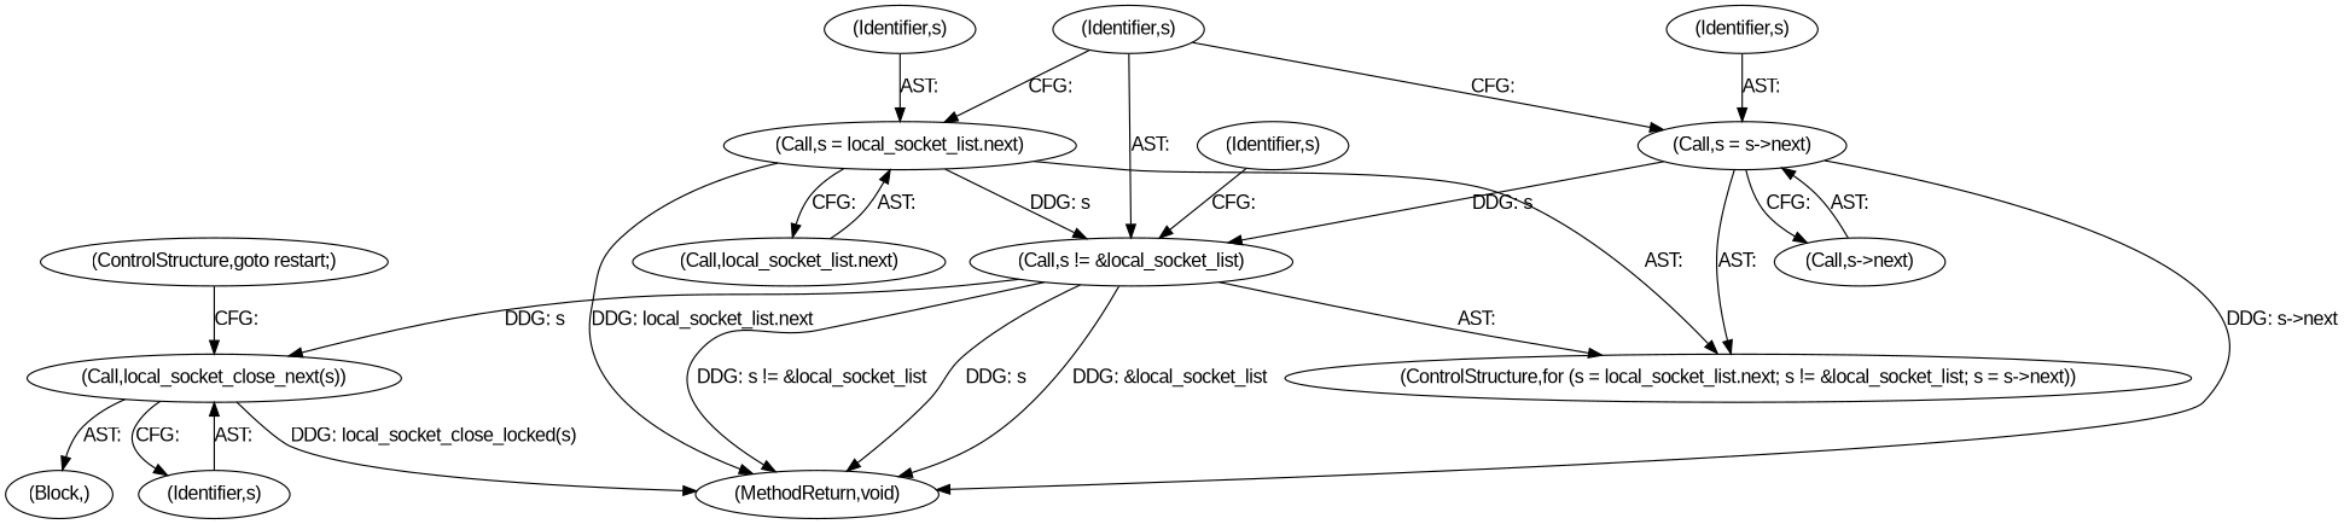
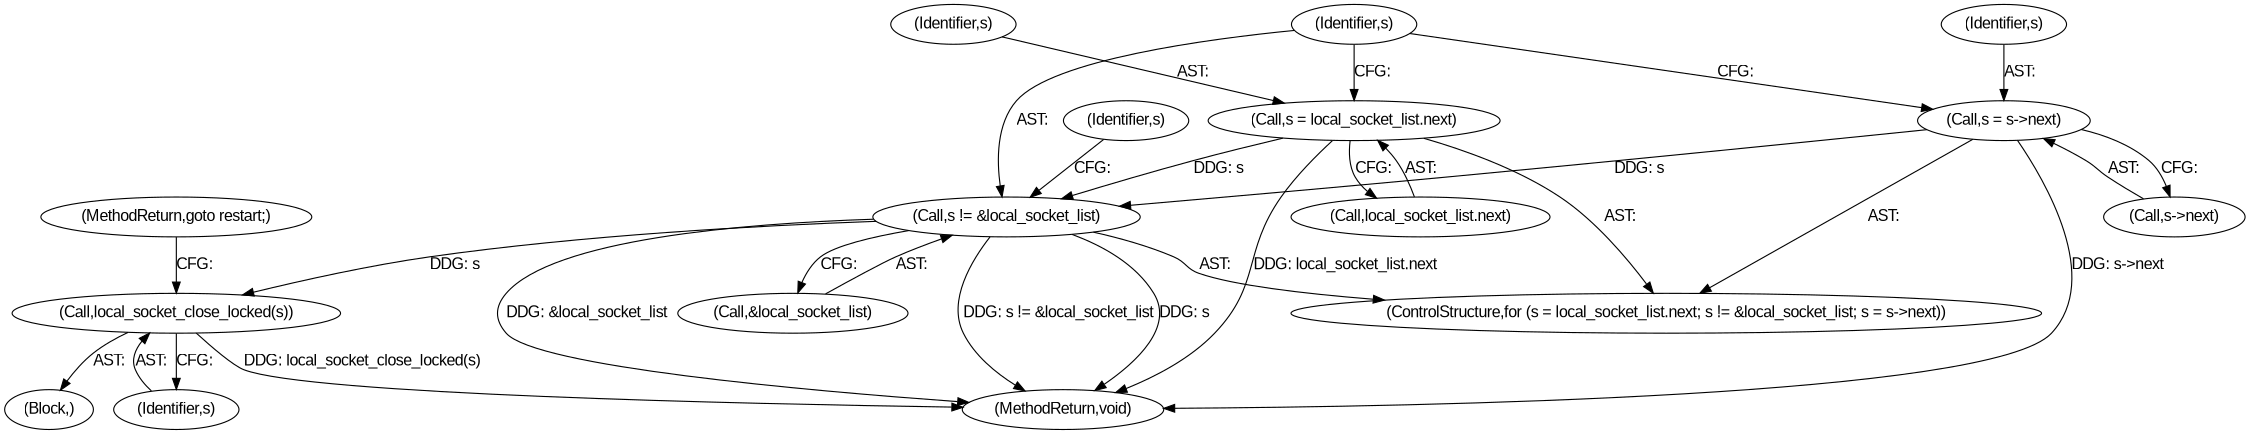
  digraph {
    fontname="Liberation Sans"
    node [fontname="Liberation Sans"]
    edge [fontname="Liberation Sans"]
    n1 [label="(Call,s != &local_socket_list)"]
-   n2 [label="(Call,local_socket_close_next(s))"]
+   n2 [label="(Call,local_socket_close_locked(s))"]
+   n3 [label="(Call,&local_socket_list)"]
    n4 [label="(ControlStructure,for (s = local_socket_list.next; s != &local_socket_list; s = s->next))"]
    n5 [label="(MethodReturn,void)"]
    n6 [label="(Identifier,s)"]
    n7 [label="(Block,)"]
    n8 [label="(Call,s = s->next)"]
    n9 [label="(Call,s->next)"]
    n10 [label="(Call,s = local_socket_list.next)"]
    n11 [label="(Call,local_socket_list.next)"]
    n12 [label="(Identifier,s)"]
    n13 [label="(Identifier,s)"]
    n14 [label="(Identifier,s)"]
    n15 [label="(Identifier,s)"]
-   n16 [label="(ControlStructure,goto restart;)"]
+   n16 [label="(MethodReturn,goto restart;)"]
    n1 -> n2 [label="DDG: s"]
+   n1 -> n3 [label="CFG: "]
    n1 -> n4 [label="AST: "]
    n1 -> n5 [label="DDG: &local_socket_list"]
    n1 -> n5 [label="DDG: s != &local_socket_list"]
    n1 -> n5 [label="DDG: s"]
    n2 -> n5 [label="DDG: local_socket_close_locked(s)"]
    n2 -> n6 [label="CFG: "]
    n2 -> n7 [label="AST: "]
+   n3 -> n1 [label="AST: "]
    n6 -> n2 [label="AST: "]
    n8 -> n1 [label="DDG: s"]
    n8 -> n4 [label="AST: "]
    n8 -> n5 [label="DDG: s->next"]
    n8 -> n9 [label="CFG: "]
    n9 -> n8 [label="AST: "]
    n10 -> n1 [label="DDG: s"]
    n10 -> n4 [label="AST: "]
    n10 -> n5 [label="DDG: local_socket_list.next"]
    n10 -> n11 [label="CFG: "]
    n11 -> n10 [label="AST: "]
    n12 -> n1 [label="AST: "]
    n12 -> n8 [label="CFG: "]
    n12 -> n10 [label="CFG: "]
    n13 -> n10 [label="AST: "]
    n14 -> n8 [label="AST: "]
    n15 -> n1 [label="CFG: "]
    n16 -> n2 [label="CFG: "]
  }
